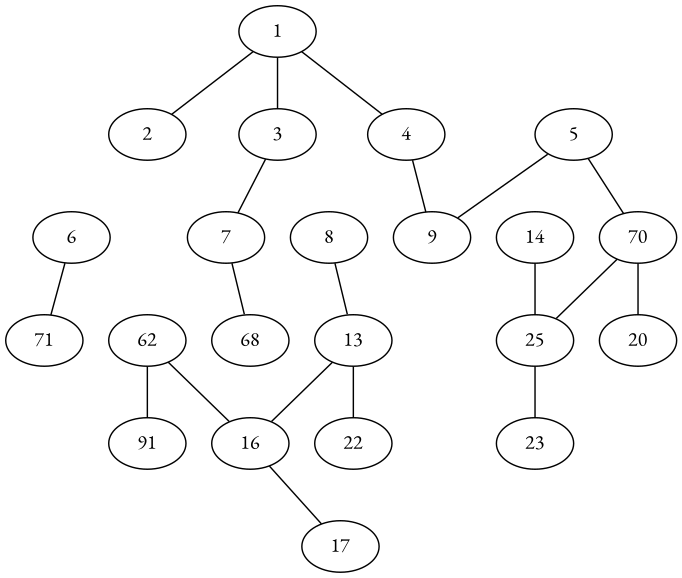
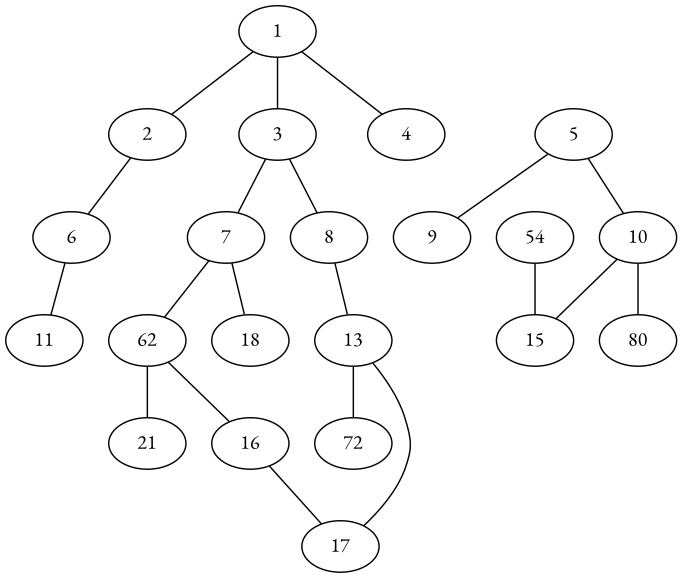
  graph {
    fontname="EB Garamond"
    node [chem=C fontname="EB Garamond"]
    edge [fontname="EB Garamond" valence=1]
    1
    2
    3
    4 [chem=N]
    6 [chem=N]
    7
    8
    9
    5 [chem=N]
-   10 [label=70]
-   11 [chem=O label=71]
+   10
+   11 [chem=O]
    n12 [label=62]
-   18 [chem=H label=68]
+   18 [chem=H]
    13
-   15 [label=25]
-   20 [chem=H]
+   15
+   20 [chem=H label=80]
    16
-   21 [chem=H label=91]
-   22 [chem=H]
-   14 [chem=S]
-   23 [chem=H]
+   21 [chem=H]
+   22 [chem=H label=72]
+   14 [chem=S label=54]
    17 [chem=Cl]
    1 -- 2 [valence=2]
    1 -- 3
    1 -- 4
+   2 -- 6
    3 -- 7 [valence=2]
-   4 -- 9 [valence=2]
+   3 -- 8
    6 -- 11 [valence=2]
+   7 -- n12
    7 -- 18
    8 -- 13 [valence=2]
    5 -- 9
    5 -- 10
    10 -- 15 [valence=2]
    10 -- 20
    n12 -- 16 [valence=2]
    n12 -- 21
-   13 -- 16
+   13 -- 17
    13 -- 22
-   15 -- 23
    16 -- 17
    14 -- 15
  }
